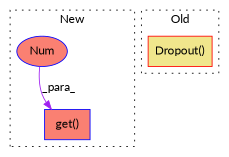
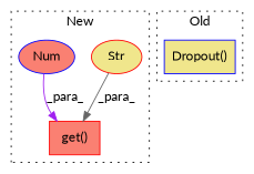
  digraph {
    fontname=Lato
    node [a=75 l="11,1" shape=box style=filled fillcolor=salmon color=blue fontname=Lato]
    edge [fontname=Lato]
-   n1 [label="get()" s="972,998"]
+   n1 [label="get()" s="972,998" color=red]
+   n2 [a=66 l=12 label=Str s=983 shape=ellipse fillcolor=khaki color=red]
    n3 [a=76 l=1 label=Num s=997 shape=ellipse]
-   n4 [label="Dropout()" s="1282,1310" fillcolor=khaki color=red]
+   n4 [label="Dropout()" s="1282,1310" fillcolor=khaki]
    subgraph cluster_1 {
      label=New
      style=dotted
      n1
+     n2
      n3
    }
    subgraph cluster_2 {
      label=Old
      style=dotted
      n4
    }
+   n2 -> n1 [label=_para_ color=gray40]
    n3 -> n1 [label=_para_ color=purple]
  }
